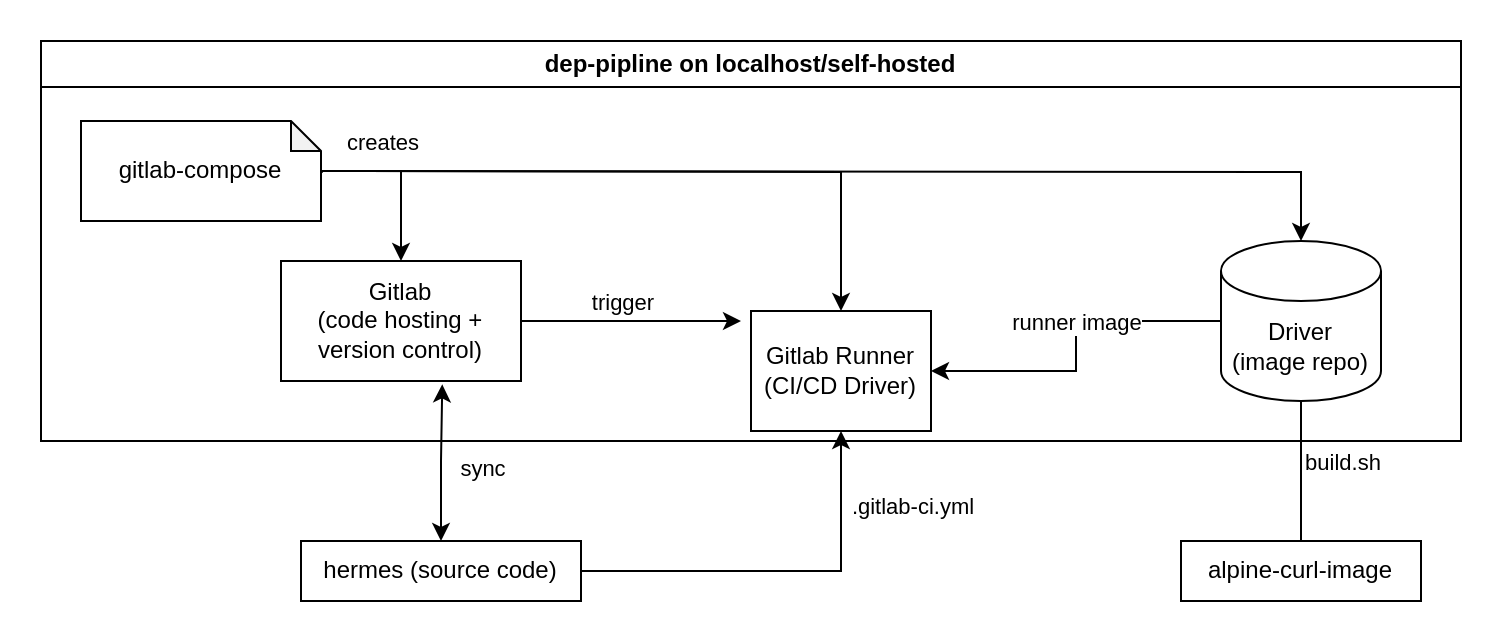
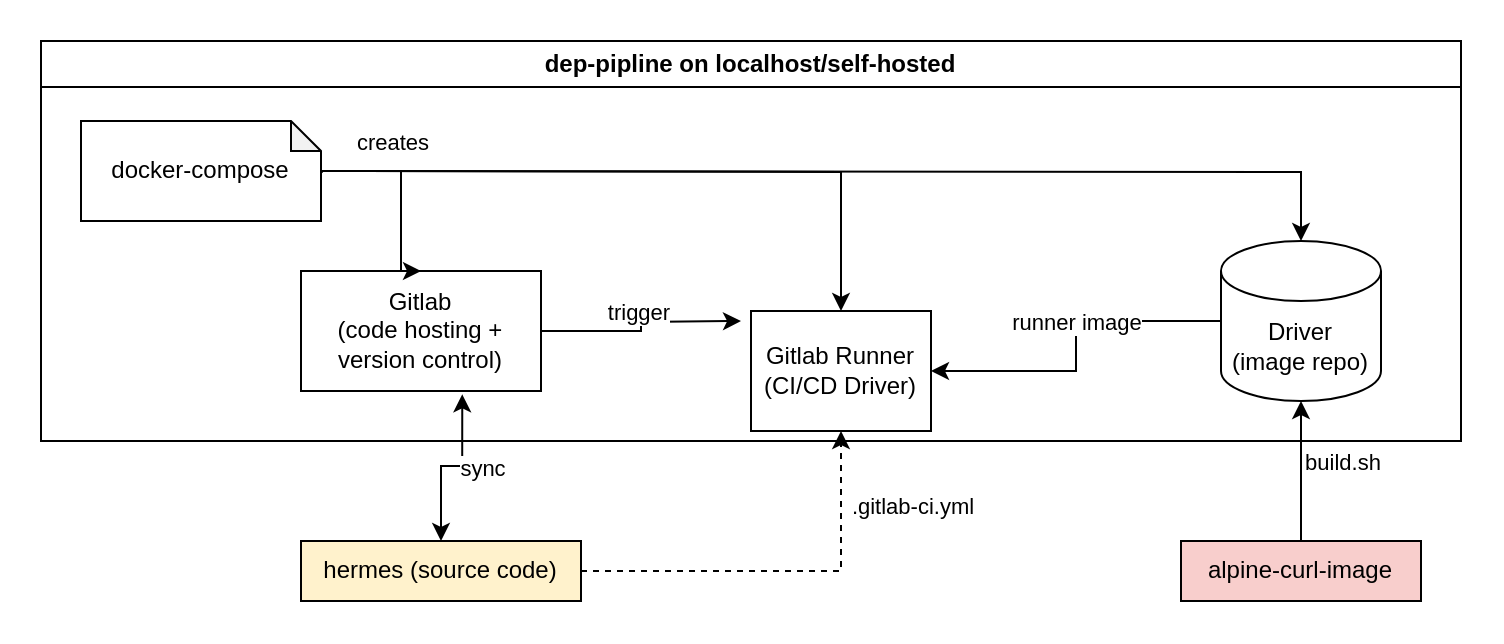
  <mxCell id="0" />
  <mxCell id="1" parent="0" />
  <mxCell id="2" value="dep-pipline on localhost/self-hosted" style="swimlane;whiteSpace=wrap;html=1;" parent="1" vertex="1"><mxGeometry x="20" y="20" width="710" height="200" as="geometry" /></mxCell>
  <mxCell id="3" style="edgeStyle=orthogonalEdgeStyle;rounded=0;orthogonalLoop=1;jettySize=auto;html=1;entryX=1;entryY=0.5;entryDx=0;entryDy=0;" parent="2" source="5" target="9" edge="1"><mxGeometry relative="1" as="geometry" /></mxCell>
  <mxCell id="4" value="runner image" style="edgeLabel;html=1;align=center;verticalAlign=middle;resizable=0;points=[];" parent="3" vertex="1" connectable="0"><mxGeometry x="-0.021" relative="1" as="geometry"><mxPoint y="-10" as="offset" /></mxGeometry></mxCell>
  <mxCell id="5" value="Driver &lt;br&gt;(image repo)" style="shape=cylinder3;whiteSpace=wrap;html=1;boundedLbl=1;backgroundOutline=1;size=15;" parent="2" vertex="1"><mxGeometry x="590" y="100" width="80" height="80" as="geometry" /></mxCell>
  <mxCell id="6" style="edgeStyle=orthogonalEdgeStyle;rounded=0;orthogonalLoop=1;jettySize=auto;html=1;entryX=0;entryY=0.5;entryDx=0;entryDy=0;" parent="2" source="8" edge="1"><mxGeometry relative="1" as="geometry"><mxPoint x="350" y="140" as="targetPoint" /></mxGeometry></mxCell>
  <mxCell id="7" value="trigger" style="edgeLabel;html=1;align=center;verticalAlign=middle;resizable=0;points=[];" parent="6" vertex="1" connectable="0"><mxGeometry x="-0.165" y="-1" relative="1" as="geometry"><mxPoint x="4" y="-11" as="offset" /></mxGeometry></mxCell>
- <mxCell id="8" value="Gitlab &lt;br&gt;(code hosting + version control)" style="rounded=0;whiteSpace=wrap;html=1;" parent="2" vertex="1"><mxGeometry x="120" y="110" width="120" height="60" as="geometry" /></mxCell>
+ <mxCell id="8" value="Gitlab &lt;br&gt;(code hosting + version control)" style="rounded=0;whiteSpace=wrap;html=1;" parent="2" vertex="1"><mxGeometry x="130" y="115" width="120" height="60" as="geometry" /></mxCell>
  <mxCell id="9" value="Gitlab Runner&lt;br style=&quot;border-color: var(--border-color);&quot;&gt;(CI/CD Driver)" style="rounded=0;whiteSpace=wrap;html=1;" parent="2" vertex="1"><mxGeometry x="355" y="135" width="90" height="60" as="geometry" /></mxCell>
  <mxCell id="10" style="edgeStyle=orthogonalEdgeStyle;rounded=0;orthogonalLoop=1;jettySize=auto;html=1;entryX=0.5;entryY=0;entryDx=0;entryDy=0;" parent="2" target="9" edge="1"><mxGeometry relative="1" as="geometry"><mxPoint x="160" y="65" as="sourcePoint" /></mxGeometry></mxCell>
  <mxCell id="11" style="edgeStyle=orthogonalEdgeStyle;rounded=0;orthogonalLoop=1;jettySize=auto;html=1;" parent="2" target="5" edge="1"><mxGeometry relative="1" as="geometry"><mxPoint x="160" y="65" as="sourcePoint" /></mxGeometry></mxCell>
  <mxCell id="12" style="edgeStyle=orthogonalEdgeStyle;rounded=0;orthogonalLoop=1;jettySize=auto;html=1;entryX=0.5;entryY=0;entryDx=0;entryDy=0;exitX=1.003;exitY=0.52;exitDx=0;exitDy=0;exitPerimeter=0;" parent="2" source="14" target="8" edge="1"><mxGeometry relative="1" as="geometry"><Array as="points"><mxPoint x="140" y="65" /><mxPoint x="180" y="65" /></Array><mxPoint x="160" y="65" as="sourcePoint" /></mxGeometry></mxCell>
  <mxCell id="13" value="creates" style="edgeLabel;html=1;align=center;verticalAlign=middle;resizable=0;points=[];" parent="12" vertex="1" connectable="0"><mxGeometry x="-0.333" y="2" relative="1" as="geometry"><mxPoint x="2" y="-13" as="offset" /></mxGeometry></mxCell>
- <mxCell id="14" value="gitlab-compose" style="shape=note;whiteSpace=wrap;html=1;backgroundOutline=1;darkOpacity=0.05;size=15;" parent="2" vertex="1"><mxGeometry x="20" y="40" width="120" height="50" as="geometry" /></mxCell>
- <mxCell id="15" value="hermes (source code)" style="rounded=0;whiteSpace=wrap;html=1;" parent="1" vertex="1"><mxGeometry x="150" y="270" width="140" height="30" as="geometry" /></mxCell>
- <mxCell id="16" style="edgeStyle=orthogonalEdgeStyle;rounded=0;orthogonalLoop=1;jettySize=auto;html=1;entryX=0.5;entryY=1;entryDx=0;entryDy=0;" parent="1" source="15" target="9" edge="1"><mxGeometry relative="1" as="geometry" /></mxCell>
+ <mxCell id="14" value="docker-compose" style="shape=note;whiteSpace=wrap;html=1;backgroundOutline=1;darkOpacity=0.05;size=15;" parent="2" vertex="1"><mxGeometry x="20" y="40" width="120" height="50" as="geometry" /></mxCell>
+ <mxCell id="15" value="hermes (source code)" style="rounded=0;whiteSpace=wrap;html=1;fillColor=#fff2cc;" parent="1" vertex="1"><mxGeometry x="150" y="270" width="140" height="30" as="geometry" /></mxCell>
+ <mxCell id="16" style="edgeStyle=orthogonalEdgeStyle;rounded=0;orthogonalLoop=1;jettySize=auto;html=1;entryX=0.5;entryY=1;entryDx=0;entryDy=0;dashed=1;" parent="1" source="15" target="9" edge="1"><mxGeometry relative="1" as="geometry" /></mxCell>
  <mxCell id="17" value=".gitlab-ci.yml" style="edgeLabel;html=1;align=center;verticalAlign=middle;resizable=0;points=[];" parent="16" vertex="1" connectable="0"><mxGeometry x="0.35" y="-1" relative="1" as="geometry"><mxPoint x="34" y="-28" as="offset" /></mxGeometry></mxCell>
  <mxCell id="18" style="edgeStyle=orthogonalEdgeStyle;rounded=0;orthogonalLoop=1;jettySize=auto;html=1;entryX=0.672;entryY=1.028;entryDx=0;entryDy=0;entryPerimeter=0;startArrow=classic;startFill=1;" parent="1" source="15" target="8" edge="1"><mxGeometry relative="1" as="geometry" /></mxCell>
  <mxCell id="19" value="sync" style="edgeLabel;html=1;align=center;verticalAlign=middle;resizable=0;points=[];" parent="18" vertex="1" connectable="0"><mxGeometry x="-0.069" y="-1" relative="1" as="geometry"><mxPoint x="19" as="offset" /></mxGeometry></mxCell>
- <mxCell id="20" value="alpine-curl-image" style="rounded=0;whiteSpace=wrap;html=1;" parent="1" vertex="1"><mxGeometry x="590" y="270" width="120" height="30" as="geometry" /></mxCell>
- <mxCell id="21" style="edgeStyle=orthogonalEdgeStyle;rounded=0;orthogonalLoop=1;jettySize=auto;html=1;entryX=0.5;entryY=1;entryDx=0;entryDy=0;entryPerimeter=0;endArrow=none;" parent="1" source="20" target="5" edge="1"><mxGeometry relative="1" as="geometry" /></mxCell>
+ <mxCell id="20" value="alpine-curl-image" style="rounded=0;whiteSpace=wrap;html=1;fillColor=#f8cecc;" parent="1" vertex="1"><mxGeometry x="590" y="270" width="120" height="30" as="geometry" /></mxCell>
+ <mxCell id="21" style="edgeStyle=orthogonalEdgeStyle;rounded=0;orthogonalLoop=1;jettySize=auto;html=1;entryX=0.5;entryY=1;entryDx=0;entryDy=0;entryPerimeter=0;" parent="1" source="20" target="5" edge="1"><mxGeometry relative="1" as="geometry" /></mxCell>
  <mxCell id="22" value="build.sh" style="edgeLabel;html=1;align=center;verticalAlign=middle;resizable=0;points=[];" parent="21" vertex="1" connectable="0"><mxGeometry x="-0.297" y="1" relative="1" as="geometry"><mxPoint x="21" y="-15" as="offset" /></mxGeometry></mxCell>
